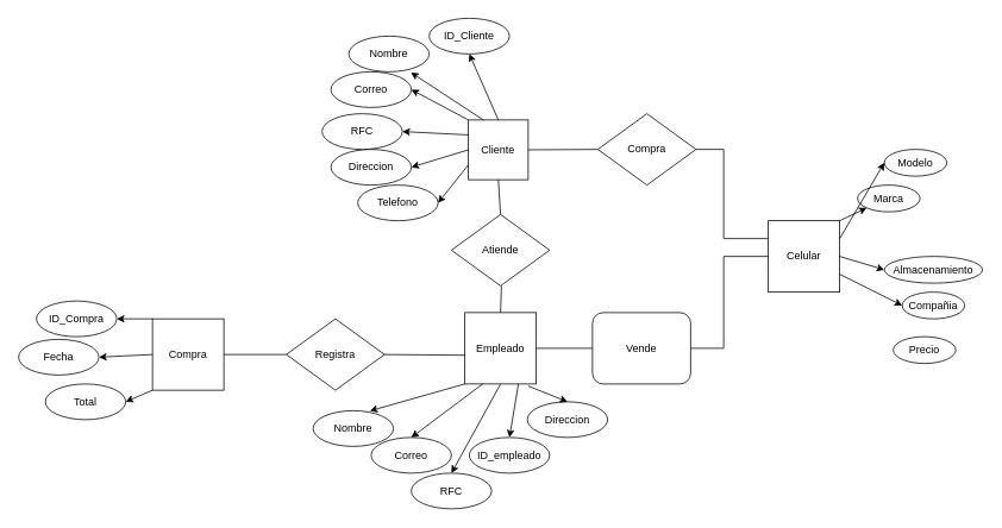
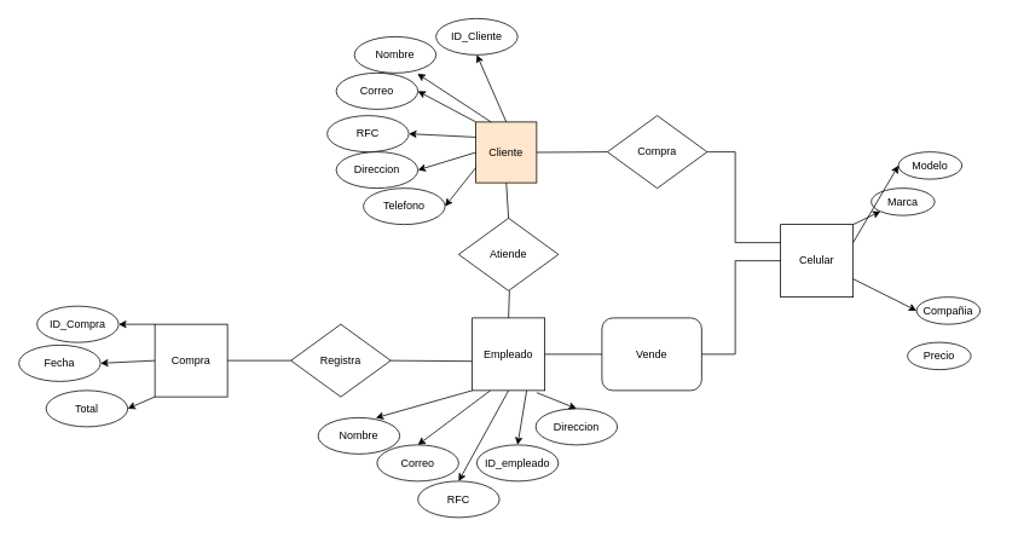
  <mxCell id="0" />
  <mxCell id="1" parent="0" />
  <mxCell id="2" value="Atiende" style="rhombus;whiteSpace=wrap;html=1;" parent="1" vertex="1"><mxGeometry x="505" y="240" width="110" height="80" as="geometry" /></mxCell>
  <mxCell id="3" value="Vende" style="whiteSpace=wrap;html=1;rounded=1;" parent="1" vertex="1"><mxGeometry x="663" y="350" width="110" height="80" as="geometry" /></mxCell>
  <mxCell id="4" value="Compra" style="rhombus;whiteSpace=wrap;html=1;" parent="1" vertex="1"><mxGeometry x="669" y="127" width="110" height="80" as="geometry" /></mxCell>
  <mxCell id="5" value="Celular" style="whiteSpace=wrap;html=1;aspect=fixed;" parent="1" vertex="1"><mxGeometry x="860" y="247" width="80" height="80" as="geometry" /></mxCell>
  <mxCell id="6" value="Empleado" style="whiteSpace=wrap;html=1;aspect=fixed;" parent="1" vertex="1"><mxGeometry x="520" y="350" width="80" height="80" as="geometry" /></mxCell>
- <mxCell id="7" value="Cliente" style="whiteSpace=wrap;html=1;aspect=fixed;" parent="1" vertex="1"><mxGeometry x="524" y="134" width="67" height="67" as="geometry" /></mxCell>
+ <mxCell id="7" value="Cliente" style="whiteSpace=wrap;html=1;aspect=fixed;fillColor=#ffe6cc;" parent="1" vertex="1"><mxGeometry x="524" y="134" width="67" height="67" as="geometry" /></mxCell>
  <mxCell id="8" value="Direccion" style="ellipse;whiteSpace=wrap;html=1;" parent="1" vertex="1"><mxGeometry x="370" y="167" width="90" height="40" as="geometry" /></mxCell>
  <mxCell id="9" value="RFC" style="ellipse;whiteSpace=wrap;html=1;" parent="1" vertex="1"><mxGeometry x="360" y="127" width="90" height="40" as="geometry" /></mxCell>
  <mxCell id="10" value="Correo" style="ellipse;whiteSpace=wrap;html=1;" parent="1" vertex="1"><mxGeometry x="370" y="80" width="90" height="40" as="geometry" /></mxCell>
  <mxCell id="11" value="Nombre" style="ellipse;whiteSpace=wrap;html=1;" parent="1" vertex="1"><mxGeometry x="390" y="40" width="90" height="40" as="geometry" /></mxCell>
  <mxCell id="12" value="Telefono" style="ellipse;whiteSpace=wrap;html=1;" parent="1" vertex="1"><mxGeometry x="400" y="207" width="90" height="40" as="geometry" /></mxCell>
  <mxCell id="13" value="" style="endArrow=classic;html=1;rounded=0;exitX=0.25;exitY=0;exitDx=0;exitDy=0;entryX=0.773;entryY=1.02;entryDx=0;entryDy=0;entryPerimeter=0;" parent="1" source="7" target="11" edge="1"><mxGeometry width="50" height="50" relative="1" as="geometry"><mxPoint x="700" y="-70" as="sourcePoint" /><mxPoint x="750" y="-120" as="targetPoint" /></mxGeometry></mxCell>
  <mxCell id="14" value="" style="endArrow=classic;html=1;rounded=0;exitX=0;exitY=0;exitDx=0;exitDy=0;entryX=1;entryY=0.5;entryDx=0;entryDy=0;" parent="1" source="7" target="10" edge="1"><mxGeometry width="50" height="50" relative="1" as="geometry"><mxPoint x="489" y="61" as="sourcePoint" /><mxPoint x="469" y="-8" as="targetPoint" /></mxGeometry></mxCell>
  <mxCell id="15" value="" style="endArrow=classic;html=1;rounded=0;entryX=1;entryY=0.5;entryDx=0;entryDy=0;exitX=0;exitY=0.25;exitDx=0;exitDy=0;" parent="1" source="7" target="9" edge="1"><mxGeometry width="50" height="50" relative="1" as="geometry"><mxPoint x="510" y="60" as="sourcePoint" /><mxPoint x="470" y="10" as="targetPoint" /></mxGeometry></mxCell>
  <mxCell id="16" value="" style="endArrow=classic;html=1;rounded=0;entryX=1;entryY=0.5;entryDx=0;entryDy=0;exitX=0;exitY=0.5;exitDx=0;exitDy=0;" parent="1" source="7" target="8" edge="1"><mxGeometry width="50" height="50" relative="1" as="geometry"><mxPoint x="530" y="80" as="sourcePoint" /><mxPoint x="450" y="60" as="targetPoint" /></mxGeometry></mxCell>
  <mxCell id="17" value="" style="endArrow=classic;html=1;rounded=0;entryX=1;entryY=0.5;entryDx=0;entryDy=0;exitX=0;exitY=0.75;exitDx=0;exitDy=0;" parent="1" source="7" target="12" edge="1"><mxGeometry width="50" height="50" relative="1" as="geometry"><mxPoint x="530" y="100" as="sourcePoint" /><mxPoint x="450" y="110" as="targetPoint" /></mxGeometry></mxCell>
  <mxCell id="18" value="RFC" style="ellipse;whiteSpace=wrap;html=1;" parent="1" vertex="1"><mxGeometry x="460" y="530" width="90" height="40" as="geometry" /></mxCell>
  <mxCell id="19" value="Correo" style="ellipse;whiteSpace=wrap;html=1;" parent="1" vertex="1"><mxGeometry x="415" y="490" width="90" height="40" as="geometry" /></mxCell>
  <mxCell id="20" value="Nombre" style="ellipse;whiteSpace=wrap;html=1;" parent="1" vertex="1"><mxGeometry x="350" y="460" width="90" height="40" as="geometry" /></mxCell>
  <mxCell id="21" value="" style="endArrow=classic;html=1;rounded=0;exitX=0;exitY=1;exitDx=0;exitDy=0;entryX=0.707;entryY=0.005;entryDx=0;entryDy=0;entryPerimeter=0;" parent="1" source="6" target="20" edge="1"><mxGeometry width="50" height="50" relative="1" as="geometry"><mxPoint x="520" y="520" as="sourcePoint" /><mxPoint x="740" y="511" as="targetPoint" /></mxGeometry></mxCell>
  <mxCell id="22" value="" style="endArrow=classic;html=1;rounded=0;exitX=0.25;exitY=1;exitDx=0;exitDy=0;entryX=0.5;entryY=0;entryDx=0;entryDy=0;" parent="1" source="6" target="19" edge="1"><mxGeometry width="50" height="50" relative="1" as="geometry"><mxPoint x="510" y="681" as="sourcePoint" /><mxPoint x="459" y="623" as="targetPoint" /></mxGeometry></mxCell>
  <mxCell id="23" value="" style="endArrow=classic;html=1;rounded=0;entryX=0.5;entryY=0;entryDx=0;entryDy=0;exitX=0.5;exitY=1;exitDx=0;exitDy=0;" parent="1" source="6" target="18" edge="1"><mxGeometry width="50" height="50" relative="1" as="geometry"><mxPoint x="510" y="701" as="sourcePoint" /><mxPoint x="460" y="641" as="targetPoint" /></mxGeometry></mxCell>
  <mxCell id="24" value="ID_empleado" style="ellipse;whiteSpace=wrap;html=1;" parent="1" vertex="1"><mxGeometry x="525" y="490" width="90" height="40" as="geometry" /></mxCell>
  <mxCell id="25" value="" style="endArrow=classic;html=1;rounded=0;entryX=0.5;entryY=0;entryDx=0;entryDy=0;exitX=0.75;exitY=1;exitDx=0;exitDy=0;" parent="1" source="6" target="24" edge="1"><mxGeometry width="50" height="50" relative="1" as="geometry"><mxPoint x="560" y="530" as="sourcePoint" /><mxPoint x="555" y="620" as="targetPoint" /></mxGeometry></mxCell>
  <mxCell id="26" value="Direccion" style="ellipse;whiteSpace=wrap;html=1;" parent="1" vertex="1"><mxGeometry x="590" y="450" width="90" height="40" as="geometry" /></mxCell>
  <mxCell id="27" value="" style="endArrow=classic;html=1;rounded=0;entryX=0.5;entryY=0;entryDx=0;entryDy=0;exitX=0.89;exitY=1.03;exitDx=0;exitDy=0;exitPerimeter=0;" parent="1" source="6" target="26" edge="1"><mxGeometry width="50" height="50" relative="1" as="geometry"><mxPoint x="580" y="530" as="sourcePoint" /><mxPoint x="560" y="605" as="targetPoint" /></mxGeometry></mxCell>
  <mxCell id="28" value="" style="endArrow=none;html=1;rounded=0;entryX=0.5;entryY=1;entryDx=0;entryDy=0;exitX=0.5;exitY=0;exitDx=0;exitDy=0;" parent="1" source="2" target="7" edge="1"><mxGeometry width="50" height="50" relative="1" as="geometry"><mxPoint x="700" y="420" as="sourcePoint" /><mxPoint x="750" y="370" as="targetPoint" /></mxGeometry></mxCell>
  <mxCell id="29" value="" style="endArrow=none;html=1;rounded=0;entryX=0.5;entryY=1;entryDx=0;entryDy=0;exitX=0.5;exitY=0;exitDx=0;exitDy=0;" parent="1" source="6" edge="1"><mxGeometry width="50" height="50" relative="1" as="geometry"><mxPoint x="551" y="440" as="sourcePoint" /><mxPoint x="561" y="320" as="targetPoint" /></mxGeometry></mxCell>
  <mxCell id="30" value="" style="endArrow=none;html=1;rounded=0;entryX=0;entryY=0.5;entryDx=0;entryDy=0;exitX=1;exitY=0.5;exitDx=0;exitDy=0;" parent="1" source="6" target="3" edge="1"><mxGeometry width="50" height="50" relative="1" as="geometry"><mxPoint x="570" y="360" as="sourcePoint" /><mxPoint x="571" y="330" as="targetPoint" /></mxGeometry></mxCell>
  <mxCell id="31" value="" style="endArrow=none;html=1;rounded=0;entryX=0;entryY=0.5;entryDx=0;entryDy=0;exitX=1;exitY=0.5;exitDx=0;exitDy=0;" parent="1" source="3" target="5" edge="1"><mxGeometry width="50" height="50" relative="1" as="geometry"><mxPoint x="810" y="390" as="sourcePoint" /><mxPoint x="910" y="389.5" as="targetPoint" /><Array as="points"><mxPoint x="810" y="390" /><mxPoint x="810" y="287" /></Array></mxGeometry></mxCell>
  <mxCell id="32" value="" style="endArrow=none;html=1;rounded=0;entryX=0;entryY=0.5;entryDx=0;entryDy=0;exitX=1;exitY=0.5;exitDx=0;exitDy=0;" parent="1" source="7" target="4" edge="1"><mxGeometry width="50" height="50" relative="1" as="geometry"><mxPoint x="600" y="167" as="sourcePoint" /><mxPoint x="700" y="166.5" as="targetPoint" /></mxGeometry></mxCell>
  <mxCell id="33" value="" style="endArrow=none;html=1;rounded=0;entryX=1;entryY=0.5;entryDx=0;entryDy=0;exitX=0;exitY=0.25;exitDx=0;exitDy=0;" parent="1" source="5" target="4" edge="1"><mxGeometry width="50" height="50" relative="1" as="geometry"><mxPoint x="700" y="210" as="sourcePoint" /><mxPoint x="750" y="160" as="targetPoint" /><Array as="points"><mxPoint x="810" y="267" /><mxPoint x="810" y="167" /></Array></mxGeometry></mxCell>
  <mxCell id="34" value="Precio" style="ellipse;whiteSpace=wrap;html=1;" parent="1" vertex="1"><mxGeometry x="1000" y="377" width="70" height="30" as="geometry" /></mxCell>
  <mxCell id="35" value="Compañia" style="ellipse;whiteSpace=wrap;html=1;" parent="1" vertex="1"><mxGeometry x="1010" y="327" width="70" height="30" as="geometry" /></mxCell>
- <mxCell id="36" value="Almacenamiento" style="ellipse;whiteSpace=wrap;html=1;" parent="1" vertex="1"><mxGeometry x="990" y="287" width="110" height="30" as="geometry" /></mxCell>
  <mxCell id="37" value="Modelo" style="ellipse;whiteSpace=wrap;html=1;" parent="1" vertex="1"><mxGeometry x="990" y="167" width="70" height="30" as="geometry" /></mxCell>
  <mxCell id="38" value="Marca" style="ellipse;whiteSpace=wrap;html=1;" parent="1" vertex="1"><mxGeometry x="960" y="207" width="70" height="30" as="geometry" /></mxCell>
  <mxCell id="39" value="" style="endArrow=classic;html=1;rounded=0;entryX=0;entryY=0.5;entryDx=0;entryDy=0;exitX=1;exitY=0.75;exitDx=0;exitDy=0;" parent="1" source="5" target="35" edge="1"><mxGeometry width="50" height="50" relative="1" as="geometry"><mxPoint x="1020" y="447" as="sourcePoint" /><mxPoint x="1060" y="472" as="targetPoint" /></mxGeometry></mxCell>
- <mxCell id="40" value="" style="endArrow=classic;html=1;rounded=0;entryX=0;entryY=0.5;entryDx=0;entryDy=0;exitX=1;exitY=0.5;exitDx=0;exitDy=0;" parent="1" source="5" target="36" edge="1"><mxGeometry width="50" height="50" relative="1" as="geometry"><mxPoint x="1020" y="427" as="sourcePoint" /><mxPoint x="1100" y="432" as="targetPoint" /></mxGeometry></mxCell>
  <mxCell id="41" value="" style="endArrow=classic;html=1;rounded=0;entryX=0;entryY=0.5;entryDx=0;entryDy=0;exitX=1;exitY=0.25;exitDx=0;exitDy=0;fontStyle=1" parent="1" source="5" target="37" edge="1"><mxGeometry width="50" height="50" relative="1" as="geometry"><mxPoint x="1020" y="407" as="sourcePoint" /><mxPoint x="1100" y="382" as="targetPoint" /></mxGeometry></mxCell>
  <mxCell id="42" value="" style="endArrow=classic;html=1;rounded=0;entryX=0;entryY=1;entryDx=0;entryDy=0;exitX=1;exitY=0;exitDx=0;exitDy=0;fontStyle=1" parent="1" source="5" target="38" edge="1"><mxGeometry width="50" height="50" relative="1" as="geometry"><mxPoint x="1020" y="387" as="sourcePoint" /><mxPoint x="1110" y="352" as="targetPoint" /></mxGeometry></mxCell>
  <mxCell id="43" value="ID_Cliente" style="ellipse;whiteSpace=wrap;html=1;" parent="1" vertex="1"><mxGeometry x="480" y="20" width="90" height="40" as="geometry" /></mxCell>
  <mxCell id="44" value="" style="endArrow=classic;html=1;rounded=0;exitX=0.5;exitY=0;exitDx=0;exitDy=0;entryX=0.5;entryY=1;entryDx=0;entryDy=0;" parent="1" source="7" target="43" edge="1"><mxGeometry width="50" height="50" relative="1" as="geometry"><mxPoint x="550" y="137" as="sourcePoint" /><mxPoint x="470" y="91" as="targetPoint" /></mxGeometry></mxCell>
  <mxCell id="45" value="" style="endArrow=none;html=1;rounded=0;exitX=-0.005;exitY=0.597;exitDx=0;exitDy=0;exitPerimeter=0;entryX=1;entryY=0.5;entryDx=0;entryDy=0;" parent="1" source="6" target="46" edge="1"><mxGeometry width="50" height="50" relative="1" as="geometry"><mxPoint x="783" y="438" as="sourcePoint" /><mxPoint x="350" y="398" as="targetPoint" /><Array as="points" /></mxGeometry></mxCell>
  <mxCell id="46" value="Registra" style="rhombus;whiteSpace=wrap;html=1;" parent="1" vertex="1"><mxGeometry x="320" y="357" width="110" height="80" as="geometry" /></mxCell>
  <mxCell id="47" value="Compra" style="whiteSpace=wrap;html=1;aspect=fixed;" parent="1" vertex="1"><mxGeometry x="170" y="357" width="80" height="80" as="geometry" /></mxCell>
  <mxCell id="48" value="" style="endArrow=none;html=1;rounded=0;exitX=0;exitY=0.5;exitDx=0;exitDy=0;entryX=1;entryY=0.5;entryDx=0;entryDy=0;" parent="1" source="46" target="47" edge="1"><mxGeometry width="50" height="50" relative="1" as="geometry"><mxPoint y="397.5" as="sourcePoint" x="310" /><mxPoint x="260" y="397" as="targetPoint" /><Array as="points" /></mxGeometry></mxCell>
  <mxCell id="49" value="ID_Compra&lt;span style=&quot;color: rgba(0, 0, 0, 0); font-family: monospace; font-size: 0px; text-align: start; text-wrap: nowrap;&quot;&gt;%3CmxGraphModel%3E%3Croot%3E%3CmxCell%20id%3D%220%22%2F%3E%3CmxCell%20id%3D%221%22%20parent%3D%220%22%2F%3E%3CmxCell%20id%3D%222%22%20value%3D%22ID_Cliente%22%20style%3D%22ellipse%3BwhiteSpace%3Dwrap%3Bhtml%3D1%3B%22%20vertex%3D%221%22%20parent%3D%221%22%3E%3CmxGeometry%20x%3D%22170%22%20y%3D%2250%22%20width%3D%2290%22%20height%3D%2240%22%20as%3D%22geometry%22%2F%3E%3C%2FmxCell%3E%3C%2Froot%3E%3C%2FmxGraphModel%3E&lt;/span&gt;" style="ellipse;whiteSpace=wrap;html=1;" parent="1" vertex="1"><mxGeometry x="40" y="337" width="90" height="40" as="geometry" /></mxCell>
  <mxCell id="50" value="Fecha" style="ellipse;whiteSpace=wrap;html=1;" parent="1" vertex="1"><mxGeometry x="20" y="380" width="90" height="40" as="geometry" /></mxCell>
  <mxCell id="51" value="Total" style="ellipse;whiteSpace=wrap;html=1;" parent="1" vertex="1"><mxGeometry x="50" y="430" width="90" height="40" as="geometry" /></mxCell>
  <mxCell id="52" value="" style="endArrow=classic;html=1;rounded=0;entryX=1;entryY=0.5;entryDx=0;entryDy=0;exitX=0;exitY=0;exitDx=0;exitDy=0;" parent="1" source="47" target="49" edge="1"><mxGeometry width="50" height="50" relative="1" as="geometry"><mxPoint x="534" y="194" as="sourcePoint" /><mxPoint x="500" y="237" as="targetPoint" /></mxGeometry></mxCell>
  <mxCell id="53" value="" style="endArrow=classic;html=1;rounded=0;entryX=1;entryY=0.5;entryDx=0;entryDy=0;exitX=0;exitY=0.5;exitDx=0;exitDy=0;" parent="1" source="47" target="50" edge="1"><mxGeometry width="50" height="50" relative="1" as="geometry"><mxPoint x="180" y="367" as="sourcePoint" /><mxPoint x="120" y="330" as="targetPoint" /></mxGeometry></mxCell>
  <mxCell id="54" value="" style="endArrow=classic;html=1;rounded=0;entryX=1;entryY=0.5;entryDx=0;entryDy=0;exitX=0;exitY=1;exitDx=0;exitDy=0;" parent="1" source="47" target="51" edge="1"><mxGeometry width="50" height="50" relative="1" as="geometry"><mxPoint x="180" y="387" as="sourcePoint" /><mxPoint x="120" y="402" as="targetPoint" /></mxGeometry></mxCell>
